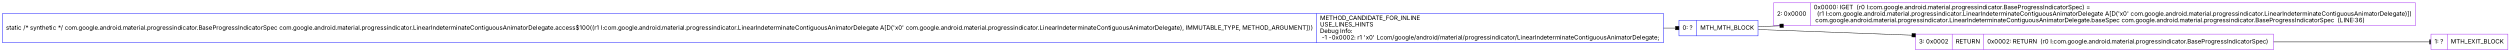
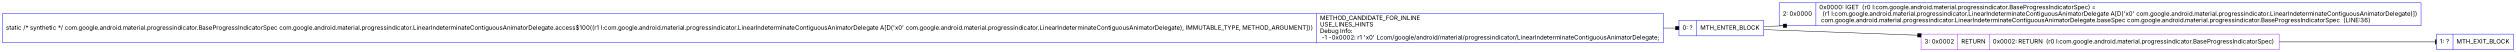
  digraph {
    fontname=Inter
    rankdir=LR
    node [color=blue fontname=Inter shape=record]
    edge [arrowhead=box fontname=Inter]
-   n1 [label="{0\:\ ?|MTH_MTH_BLOCK\l}"]
-   n2 [color=purple label="{2\:\ 0x0000|0x0000: IGET  (r0 I:com.google.android.material.progressindicator.BaseProgressIndicatorSpec) = \l  (r1 I:com.google.android.material.progressindicator.LinearIndeterminateContiguousAnimatorDelegate A[D('x0' com.google.android.material.progressindicator.LinearIndeterminateContiguousAnimatorDelegate)])\l com.google.android.material.progressindicator.LinearIndeterminateContiguousAnimatorDelegate.baseSpec com.google.android.material.progressindicator.BaseProgressIndicatorSpec  (LINE:36)\l}"]
+   n1 [label="{0\:\ ?|MTH_ENTER_BLOCK\l}"]
+   n2 [label="{2\:\ 0x0000|0x0000: IGET  (r0 I:com.google.android.material.progressindicator.BaseProgressIndicatorSpec) = \l  (r1 I:com.google.android.material.progressindicator.LinearIndeterminateContiguousAnimatorDelegate A[D('x0' com.google.android.material.progressindicator.LinearIndeterminateContiguousAnimatorDelegate)])\l com.google.android.material.progressindicator.LinearIndeterminateContiguousAnimatorDelegate.baseSpec com.google.android.material.progressindicator.BaseProgressIndicatorSpec  (LINE:36)\l}"]
    n3 [color=purple label="{3\:\ 0x0002|RETURN\l|0x0002: RETURN  (r0 I:com.google.android.material.progressindicator.BaseProgressIndicatorSpec) \l}"]
-   n4 [color=purple label="{1\:\ ?|MTH_EXIT_BLOCK\l}"]
+   n4 [label="{1\:\ ?|MTH_EXIT_BLOCK\l}"]
    n5 [label="{static \/* synthetic *\/ com.google.android.material.progressindicator.BaseProgressIndicatorSpec com.google.android.material.progressindicator.LinearIndeterminateContiguousAnimatorDelegate.access$100((r1 I:com.google.android.material.progressindicator.LinearIndeterminateContiguousAnimatorDelegate A[D('x0' com.google.android.material.progressindicator.LinearIndeterminateContiguousAnimatorDelegate), IMMUTABLE_TYPE, METHOD_ARGUMENT]))  | METHOD_CANDIDATE_FOR_INLINE\lUSE_LINES_HINTS\lDebug Info:\l  \-1 \-0x0002: r1 'x0' Lcom\/google\/android\/material\/progressindicator\/LinearIndeterminateContiguousAnimatorDelegate;\l}"]
    n1 -> n2
    n1 -> n3
    n3 -> n4 [arrowhead=tee]
    n5 -> n1
  }
